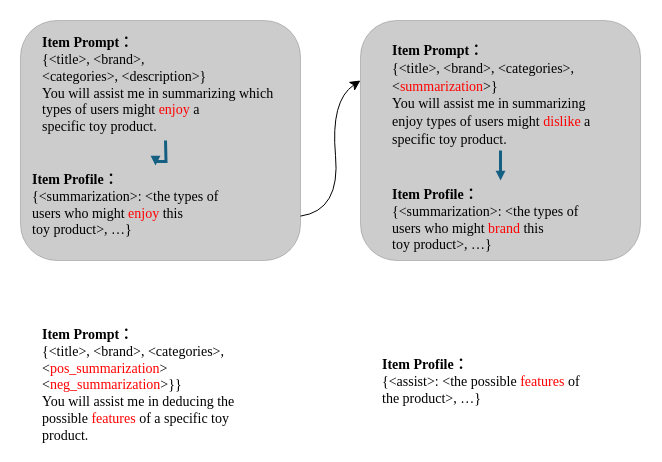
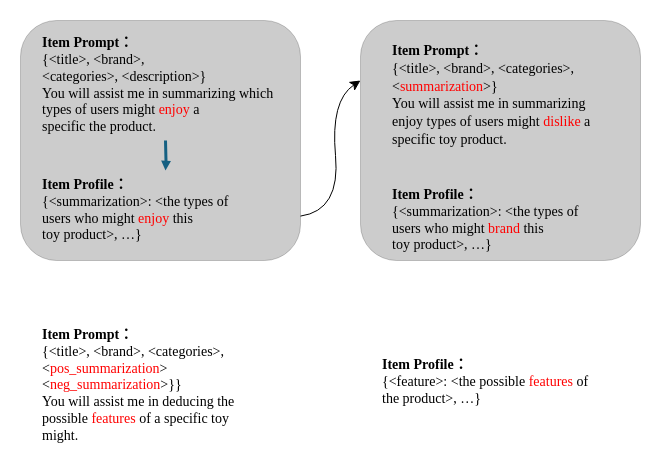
  <mxCell id="0" />
  <mxCell id="1" parent="0" />
  <mxCell id="2" value="" style="rounded=1;whiteSpace=wrap;html=1;gradientColor=light-dark(#FFEFD5,#E6F7FF);gradientDirection=south;strokeColor=default;fillColor=default;opacity=20;" parent="1" vertex="1"><mxGeometry y="20" width="280" height="240" as="geometry" x="20" /></mxCell>
  <mxCell id="3" style="edgeStyle=orthogonalEdgeStyle;rounded=0;orthogonalLoop=1;jettySize=auto;html=1;strokeColor=#156082;targetPerimeterSpacing=0;fontSize=11;strokeWidth=3;endArrow=block;endFill=1;endSize=2;" parent="1" target="5" edge="1"><mxGeometry relative="1" as="geometry"><mxPoint x="165" y="140" as="sourcePoint" /></mxGeometry></mxCell>
- <mxCell id="4" value="&lt;p style=&quot;language:zh-CN;margin-top:0pt;margin-bottom:0pt;margin-left:0in;&lt;br/&gt;text-align:left;direction:ltr;unicode-bidi:embed;mso-line-break-override:none;&lt;br/&gt;word-break:normal;punctuation-wrap:hanging&quot;&gt;&lt;span style=&quot;font-size: 10.5pt; font-family: Aptos; font-weight: bold;&quot;&gt;Item Prompt&lt;/span&gt;&lt;span style=&quot;font-size: 10.5pt; font-family: 等线; font-weight: bold;&quot;&gt;：&lt;/span&gt;&lt;/p&gt;&lt;p style=&quot;language:zh-CN;margin-top:0pt;margin-bottom:0pt;margin-left:0in;&lt;br/&gt;text-align:left;direction:ltr;unicode-bidi:embed;mso-line-break-override:none;&lt;br/&gt;word-break:normal;punctuation-wrap:hanging&quot;&gt;&lt;span style=&quot;font-size: 10.5pt; font-family: Aptos;&quot;&gt;{&amp;lt;title&amp;gt;, &amp;lt;brand&amp;gt;,&lt;br&gt;&amp;lt;categories&amp;gt;, &amp;lt;description&amp;gt;}&lt;/span&gt;&lt;/p&gt;&lt;p style=&quot;language:zh-CN;margin-top:0pt;margin-bottom:0pt;margin-left:0in;&lt;br/&gt;text-align:left;direction:ltr;unicode-bidi:embed;mso-line-break-override:none;&lt;br/&gt;word-break:normal;punctuation-wrap:hanging&quot;&gt;&lt;span style=&quot;font-family: Aptos; font-size: 10.5pt; background-color: transparent; color: light-dark(rgb(0, 0, 0), rgb(255, 255, 255));&quot;&gt;You will assist me in summarizing which&lt;/span&gt;&lt;/p&gt;&lt;p style=&quot;language:zh-CN;margin-top:0pt;margin-bottom:0pt;margin-left:0in;&lt;br/&gt;text-align:left;direction:ltr;unicode-bidi:embed;mso-line-break-override:none;&lt;br/&gt;word-break:normal;punctuation-wrap:hanging&quot;&gt;&lt;span style=&quot;font-size: 10.5pt; font-family: Aptos;&quot;&gt;types of users might &lt;/span&gt;&lt;span style=&quot;font-size: 10.5pt; font-family: Aptos; color: red;&quot;&gt;enjoy&lt;/span&gt;&lt;span style=&quot;font-size: 10.5pt; font-family: Aptos;&quot;&gt; a&lt;br&gt;specific toy product.&lt;/span&gt;&lt;/p&gt;" style="text;html=1;align=left;verticalAlign=middle;resizable=0;points=[];autosize=1;strokeColor=none;fillColor=none;" parent="1" vertex="1"><mxGeometry x="40" y="25" width="290" height="120" as="geometry" /></mxCell>
- <mxCell id="5" value="&lt;p style=&quot;margin-top: 0pt; margin-bottom: 0pt; margin-left: 0in; direction: ltr; unicode-bidi: embed; word-break: normal;&quot;&gt;&lt;span style=&quot;font-size: 10.5pt; font-family: Aptos; font-weight: bold;&quot;&gt;Item Profile&lt;/span&gt;&lt;span style=&quot;font-size: 10.5pt; font-family: 等线; font-weight: bold;&quot;&gt;：&lt;/span&gt;&lt;/p&gt;&lt;p style=&quot;margin-top: 0pt; margin-bottom: 0pt; margin-left: 0in; direction: ltr; unicode-bidi: embed; word-break: normal;&quot;&gt;&lt;span style=&quot;font-size: 10.5pt; font-family: Aptos;&quot;&gt;{&amp;lt;summarization&amp;gt;: &amp;lt;the types of&lt;br&gt;users who might &lt;/span&gt;&lt;span style=&quot;font-size: 10.5pt; font-family: Aptos; color: red;&quot;&gt;enjoy&lt;/span&gt;&lt;span style=&quot;font-size: 10.5pt; font-family: Aptos;&quot;&gt; this&lt;br&gt;toy product&amp;gt;, …}&lt;/span&gt;&lt;/p&gt;" style="text;html=1;align=left;verticalAlign=middle;resizable=0;points=[];autosize=1;strokeColor=none;fillColor=none;" parent="1" vertex="1"><mxGeometry x="30" y="165" width="250" height="80" as="geometry" /></mxCell>
+ <mxCell id="4" value="&lt;p style=&quot;language:zh-CN;margin-top:0pt;margin-bottom:0pt;margin-left:0in;&lt;br/&gt;text-align:left;direction:ltr;unicode-bidi:embed;mso-line-break-override:none;&lt;br/&gt;word-break:normal;punctuation-wrap:hanging&quot;&gt;&lt;span style=&quot;font-size: 10.5pt; font-family: Aptos; font-weight: bold;&quot;&gt;Item Prompt&lt;/span&gt;&lt;span style=&quot;font-size: 10.5pt; font-family: 等线; font-weight: bold;&quot;&gt;：&lt;/span&gt;&lt;/p&gt;&lt;p style=&quot;language:zh-CN;margin-top:0pt;margin-bottom:0pt;margin-left:0in;&lt;br/&gt;text-align:left;direction:ltr;unicode-bidi:embed;mso-line-break-override:none;&lt;br/&gt;word-break:normal;punctuation-wrap:hanging&quot;&gt;&lt;span style=&quot;font-size: 10.5pt; font-family: Aptos;&quot;&gt;{&amp;lt;title&amp;gt;, &amp;lt;brand&amp;gt;,&lt;br&gt;&amp;lt;categories&amp;gt;, &amp;lt;description&amp;gt;}&lt;/span&gt;&lt;/p&gt;&lt;p style=&quot;language:zh-CN;margin-top:0pt;margin-bottom:0pt;margin-left:0in;&lt;br/&gt;text-align:left;direction:ltr;unicode-bidi:embed;mso-line-break-override:none;&lt;br/&gt;word-break:normal;punctuation-wrap:hanging&quot;&gt;&lt;span style=&quot;font-family: Aptos; font-size: 10.5pt; background-color: transparent; color: light-dark(rgb(0, 0, 0), rgb(255, 255, 255));&quot;&gt;You will assist me in summarizing which&lt;/span&gt;&lt;/p&gt;&lt;p style=&quot;language:zh-CN;margin-top:0pt;margin-bottom:0pt;margin-left:0in;&lt;br/&gt;text-align:left;direction:ltr;unicode-bidi:embed;mso-line-break-override:none;&lt;br/&gt;word-break:normal;punctuation-wrap:hanging&quot;&gt;&lt;span style=&quot;font-size: 10.5pt; font-family: Aptos;&quot;&gt;types of users might &lt;/span&gt;&lt;span style=&quot;font-size: 10.5pt; font-family: Aptos; color: red;&quot;&gt;enjoy&lt;/span&gt;&lt;span style=&quot;font-size: 10.5pt; font-family: Aptos;&quot;&gt; a&lt;br&gt;specific the product.&lt;/span&gt;&lt;/p&gt;" style="text;html=1;align=left;verticalAlign=middle;resizable=0;points=[];autosize=1;strokeColor=none;fillColor=none;" parent="1" vertex="1"><mxGeometry x="40" y="25" width="290" height="120" as="geometry" /></mxCell>
+ <mxCell id="5" value="&lt;p style=&quot;margin-top: 0pt; margin-bottom: 0pt; margin-left: 0in; direction: ltr; unicode-bidi: embed; word-break: normal;&quot;&gt;&lt;span style=&quot;font-size: 10.5pt; font-family: Aptos; font-weight: bold;&quot;&gt;Item Profile&lt;/span&gt;&lt;span style=&quot;font-size: 10.5pt; font-family: 等线; font-weight: bold;&quot;&gt;：&lt;/span&gt;&lt;/p&gt;&lt;p style=&quot;margin-top: 0pt; margin-bottom: 0pt; margin-left: 0in; direction: ltr; unicode-bidi: embed; word-break: normal;&quot;&gt;&lt;span style=&quot;font-size: 10.5pt; font-family: Aptos;&quot;&gt;{&amp;lt;summarization&amp;gt;: &amp;lt;the types of&lt;br&gt;users who might &lt;/span&gt;&lt;span style=&quot;font-size: 10.5pt; font-family: Aptos; color: red;&quot;&gt;enjoy&lt;/span&gt;&lt;span style=&quot;font-size: 10.5pt; font-family: Aptos;&quot;&gt; this&lt;br&gt;toy product&amp;gt;, …}&lt;/span&gt;&lt;/p&gt;" style="text;html=1;align=left;verticalAlign=middle;resizable=0;points=[];autosize=1;strokeColor=none;fillColor=none;" parent="1" vertex="1"><mxGeometry x="40" y="170" width="250" height="80" as="geometry" /></mxCell>
  <mxCell id="6" value="" style="rounded=1;whiteSpace=wrap;html=1;gradientColor=light-dark(#FFEFD5,#E6F7FF);gradientDirection=south;strokeColor=default;fillColor=default;opacity=20;" vertex="1" parent="1"><mxGeometry x="360" y="20" width="280" height="240" as="geometry" /></mxCell>
- <mxCell id="7" style="edgeStyle=orthogonalEdgeStyle;rounded=0;orthogonalLoop=1;jettySize=auto;html=1;strokeColor=#156082;targetPerimeterSpacing=0;fontSize=11;strokeWidth=3;endArrow=block;endFill=1;endSize=2;exitX=0.5;exitY=1;exitDx=0;exitDy=0;entryX=0.524;entryY=0;entryDx=0;entryDy=0;entryPerimeter=0;" edge="1" parent="1" target="9" source="11"><mxGeometry relative="1" as="geometry"><mxPoint x="485" y="135" as="sourcePoint" /><mxPoint x="490" y="245" as="targetPoint" /></mxGeometry></mxCell>
  <mxCell id="8" value="&lt;p style=&quot;white-space: normal; margin-top: 0pt; margin-bottom: 0pt; margin-left: 0in; direction: ltr; unicode-bidi: embed; word-break: normal;&quot;&gt;&lt;br&gt;&lt;/p&gt;" style="text;html=1;align=left;verticalAlign=middle;resizable=0;points=[];autosize=1;strokeColor=none;fillColor=none;" vertex="1" parent="1"><mxGeometry x="320" y="355" width="20" height="30" as="geometry" /></mxCell>
  <mxCell id="9" value="&lt;p style=&quot;margin-top: 0pt; margin-bottom: 0pt; margin-left: 0in; direction: ltr; unicode-bidi: embed; word-break: normal;&quot;&gt;&lt;span style=&quot;font-size: 10.5pt; font-family: Aptos; font-weight: bold;&quot;&gt;Item Profile&lt;/span&gt;&lt;span style=&quot;font-size: 10.5pt; font-family: 等线; font-weight: bold;&quot;&gt;：&lt;/span&gt;&lt;/p&gt;&lt;p style=&quot;margin-top: 0pt; margin-bottom: 0pt; margin-left: 0in; direction: ltr; unicode-bidi: embed; word-break: normal;&quot;&gt;&lt;span style=&quot;font-size: 10.5pt; font-family: Aptos;&quot;&gt;{&amp;lt;summarization&amp;gt;: &amp;lt;the types of&lt;br&gt;users who might &lt;/span&gt;&lt;span style=&quot;font-size: 10.5pt; font-family: Aptos; color: red;&quot;&gt;brand&lt;/span&gt;&lt;span style=&quot;font-size: 10.5pt; font-family: Aptos;&quot;&gt; this&lt;br&gt;toy product&amp;gt;, …}&lt;/span&gt;&lt;/p&gt;" style="text;html=1;align=left;verticalAlign=middle;resizable=0;points=[];autosize=1;strokeColor=none;fillColor=none;" vertex="1" parent="1"><mxGeometry x="390" y="180" width="210" height="80" as="geometry" /></mxCell>
  <mxCell id="10" value="&lt;p style=&quot;font-size: 14px; text-align: left; white-space: normal; margin-top: 0pt; margin-bottom: 0pt; margin-left: 0in; direction: ltr; unicode-bidi: embed; word-break: normal;&quot;&gt;&lt;br&gt;&lt;/p&gt;" style="text;html=1;align=center;verticalAlign=middle;resizable=0;points=[];autosize=1;strokeColor=none;fillColor=none;fontSize=16;" vertex="1" parent="1"><mxGeometry x="390" y="355" width="20" height="30" as="geometry" /></mxCell>
  <mxCell id="11" value="&lt;p style=&quot;caret-color: rgb(0, 0, 0); color: rgb(0, 0, 0); font-family: Helvetica; font-style: normal; font-variant-caps: normal; font-weight: 400; letter-spacing: normal; orphans: auto; text-indent: 0px; text-transform: none; white-space: normal; widows: auto; word-spacing: 0px; -webkit-text-stroke-width: 0px; text-decoration: none; font-size: 14px; text-align: left; margin-top: 0pt; margin-bottom: 0pt; margin-left: 0in; direction: ltr; unicode-bidi: embed; word-break: normal;&quot;&gt;&lt;span style=&quot;font-family: Aptos; font-weight: bold;&quot;&gt;Item Prompt&lt;/span&gt;&lt;span style=&quot;font-family: 等线; font-weight: bold;&quot;&gt;：&lt;/span&gt;&lt;/p&gt;&lt;p style=&quot;caret-color: rgb(0, 0, 0); color: rgb(0, 0, 0); font-family: Helvetica; font-style: normal; font-variant-caps: normal; font-weight: 400; letter-spacing: normal; orphans: auto; text-indent: 0px; text-transform: none; white-space: normal; widows: auto; word-spacing: 0px; -webkit-text-stroke-width: 0px; text-decoration: none; font-size: 14px; text-align: left; margin-top: 0pt; margin-bottom: 0pt; margin-left: 0in; direction: ltr; unicode-bidi: embed; word-break: normal;&quot;&gt;&lt;span style=&quot;font-family: Aptos;&quot;&gt;{&amp;lt;title&amp;gt;, &amp;lt;brand&amp;gt;, &amp;lt;categories&amp;gt;, &amp;lt;&lt;/span&gt;&lt;span data-mx-given-colors=&quot;{&amp;quot;color&amp;quot;:&amp;quot;red&amp;quot;}&quot; style=&quot;font-family: Aptos; color: light-dark(red, rgb(255, 144, 144));&quot;&gt;summarization&lt;/span&gt;&lt;span style=&quot;font-family: Aptos;&quot;&gt;&amp;gt;}&lt;/span&gt;&lt;/p&gt;&lt;p style=&quot;caret-color: rgb(0, 0, 0); color: rgb(0, 0, 0); font-family: Helvetica; font-style: normal; font-variant-caps: normal; font-weight: 400; letter-spacing: normal; orphans: auto; text-indent: 0px; text-transform: none; white-space: normal; widows: auto; word-spacing: 0px; -webkit-text-stroke-width: 0px; text-decoration: none; font-size: 14px; text-align: left; margin-top: 0pt; margin-bottom: 0pt; margin-left: 0in; direction: ltr; unicode-bidi: embed; word-break: normal;&quot;&gt;&lt;span style=&quot;font-family: Aptos;&quot;&gt;You will assist me in summarizing enjoy types of users might&amp;nbsp;&lt;/span&gt;&lt;span data-mx-given-colors=&quot;{&amp;quot;color&amp;quot;:&amp;quot;red&amp;quot;}&quot; style=&quot;font-family: Aptos; color: light-dark(red, rgb(255, 144, 144));&quot;&gt;dislike&lt;/span&gt;&lt;span style=&quot;font-family: Aptos;&quot;&gt;&amp;nbsp;a specific toy product.&lt;/span&gt;&lt;/p&gt;" style="text;whiteSpace=wrap;html=1;" vertex="1" parent="1"><mxGeometry x="390" y="35" width="220" height="115" as="geometry" /></mxCell>
  <mxCell id="12" value="" style="curved=1;endArrow=classic;html=1;rounded=0;fontSize=12;startSize=8;endSize=8;exitX=1;exitY=0.815;exitDx=0;exitDy=0;exitPerimeter=0;entryX=0;entryY=0.25;entryDx=0;entryDy=0;" edge="1" parent="1" source="2" target="6"><mxGeometry width="50" height="50" relative="1" as="geometry"><mxPoint x="360" y="180" as="sourcePoint" /><mxPoint x="410" y="130" as="targetPoint" /><Array as="points"><mxPoint x="340" y="210" /><mxPoint x="330" y="100" /></Array></mxGeometry></mxCell>
- <mxCell id="13" value="&lt;p style=&quot;caret-color: rgb(0, 0, 0); color: rgb(0, 0, 0); font-style: normal; font-variant-caps: normal; font-weight: 400; letter-spacing: normal; orphans: auto; text-indent: 0px; text-transform: none; white-space: normal; widows: auto; word-spacing: 0px; -webkit-text-stroke-width: 0px; text-decoration: none; margin-top: 0pt; margin-bottom: 0pt; margin-left: 0in; text-align: left; direction: ltr; unicode-bidi: embed; word-break: normal;&quot;&gt;&lt;span style=&quot;font-size: 10.5pt; font-family: Aptos; color: black; font-weight: bold;&quot;&gt;Item Prompt&lt;/span&gt;&lt;span style=&quot;font-size: 10.5pt; font-family: 等线; color: black; font-weight: bold;&quot;&gt;：&lt;/span&gt;&lt;/p&gt;&lt;p style=&quot;caret-color: rgb(0, 0, 0); color: rgb(0, 0, 0); font-style: normal; font-variant-caps: normal; font-weight: 400; letter-spacing: normal; orphans: auto; text-indent: 0px; text-transform: none; white-space: normal; widows: auto; word-spacing: 0px; -webkit-text-stroke-width: 0px; text-decoration: none; margin-top: 0pt; margin-bottom: 0pt; margin-left: 0in; text-align: left; direction: ltr; unicode-bidi: embed; word-break: normal;&quot;&gt;&lt;span style=&quot;font-size: 10.5pt; font-family: Aptos; color: black;&quot;&gt;{&amp;lt;title&amp;gt;, &amp;lt;brand&amp;gt;, &amp;lt;categories&amp;gt;, &amp;lt;&lt;/span&gt;&lt;span style=&quot;font-size: 10.5pt; font-family: Aptos; color: red;&quot;&gt;pos_summarization&lt;/span&gt;&lt;span style=&quot;font-size: 10.5pt; font-family: Aptos; color: black;&quot;&gt;&amp;gt; &amp;lt;&lt;/span&gt;&lt;span style=&quot;font-size: 10.5pt; font-family: Aptos; color: red;&quot;&gt;neg_summarization&lt;/span&gt;&lt;span style=&quot;font-size: 10.5pt; font-family: Aptos; color: black;&quot;&gt;&amp;gt;}}&lt;/span&gt;&lt;/p&gt;&lt;p style=&quot;caret-color: rgb(0, 0, 0); color: rgb(0, 0, 0); font-style: normal; font-variant-caps: normal; font-weight: 400; letter-spacing: normal; orphans: auto; text-indent: 0px; text-transform: none; white-space: normal; widows: auto; word-spacing: 0px; -webkit-text-stroke-width: 0px; text-decoration: none; margin-top: 0pt; margin-bottom: 0pt; margin-left: 0in; text-align: left; direction: ltr; unicode-bidi: embed; word-break: normal;&quot;&gt;&lt;span style=&quot;font-size: 10.5pt; font-family: Aptos; color: black;&quot;&gt;You will assist me in deducing the possible&lt;span class=&quot;Apple-converted-space&quot;&gt;&amp;nbsp;&lt;/span&gt;&lt;/span&gt;&lt;span style=&quot;font-size: 10.5pt; font-family: Aptos; color: red;&quot;&gt;features&lt;/span&gt;&lt;span style=&quot;font-size: 10.5pt; font-family: Aptos; color: black;&quot;&gt;&lt;span class=&quot;Apple-converted-space&quot;&gt;&amp;nbsp;&lt;/span&gt;of a specific toy product.&lt;/span&gt;&lt;/p&gt;" style="text;whiteSpace=wrap;html=1;" vertex="1" parent="1"><mxGeometry x="40" y="320" width="220" height="120" as="geometry" /></mxCell>
- <mxCell id="14" value="&lt;p style=&quot;caret-color: rgb(0, 0, 0); color: rgb(0, 0, 0); font-style: normal; font-variant-caps: normal; font-weight: 400; letter-spacing: normal; orphans: auto; text-indent: 0px; text-transform: none; white-space: normal; widows: auto; word-spacing: 0px; -webkit-text-stroke-width: 0px; text-decoration: none; margin-top: 0pt; margin-bottom: 0pt; margin-left: 0in; text-align: left; direction: ltr; unicode-bidi: embed; word-break: normal;&quot;&gt;&lt;span style=&quot;font-size: 10.5pt; font-family: Aptos; color: black; font-weight: bold;&quot;&gt;Item Profile&lt;/span&gt;&lt;span style=&quot;font-size: 10.5pt; font-family: 等线; color: black; font-weight: bold;&quot;&gt;：&lt;/span&gt;&lt;/p&gt;&lt;p style=&quot;caret-color: rgb(0, 0, 0); color: rgb(0, 0, 0); font-style: normal; font-variant-caps: normal; font-weight: 400; letter-spacing: normal; orphans: auto; text-indent: 0px; text-transform: none; white-space: normal; widows: auto; word-spacing: 0px; -webkit-text-stroke-width: 0px; text-decoration: none; margin-top: 0pt; margin-bottom: 0pt; margin-left: 0in; text-align: left; direction: ltr; unicode-bidi: embed; word-break: normal;&quot;&gt;&lt;span style=&quot;font-size: 10.5pt; font-family: Aptos; color: black;&quot;&gt;{&amp;lt;assist&amp;gt;: &amp;lt;the possible&lt;span class=&quot;Apple-converted-space&quot;&gt;&amp;nbsp;&lt;/span&gt;&lt;/span&gt;&lt;span style=&quot;font-size: 10.5pt; font-family: Aptos; color: red;&quot;&gt;features&lt;/span&gt;&lt;span style=&quot;font-size: 10.5pt; font-family: Aptos; color: black;&quot;&gt;&lt;span class=&quot;Apple-converted-space&quot;&gt;&amp;nbsp;&lt;/span&gt;of the product&amp;gt;, …}&lt;/span&gt;&lt;/p&gt;" style="text;whiteSpace=wrap;html=1;" vertex="1" parent="1"><mxGeometry x="380" y="350" width="220" height="60" as="geometry" /></mxCell>
+ <mxCell id="13" value="&lt;p style=&quot;caret-color: rgb(0, 0, 0); color: rgb(0, 0, 0); font-style: normal; font-variant-caps: normal; font-weight: 400; letter-spacing: normal; orphans: auto; text-indent: 0px; text-transform: none; white-space: normal; widows: auto; word-spacing: 0px; -webkit-text-stroke-width: 0px; text-decoration: none; margin-top: 0pt; margin-bottom: 0pt; margin-left: 0in; text-align: left; direction: ltr; unicode-bidi: embed; word-break: normal;&quot;&gt;&lt;span style=&quot;font-size: 10.5pt; font-family: Aptos; color: black; font-weight: bold;&quot;&gt;Item Prompt&lt;/span&gt;&lt;span style=&quot;font-size: 10.5pt; font-family: 等线; color: black; font-weight: bold;&quot;&gt;：&lt;/span&gt;&lt;/p&gt;&lt;p style=&quot;caret-color: rgb(0, 0, 0); color: rgb(0, 0, 0); font-style: normal; font-variant-caps: normal; font-weight: 400; letter-spacing: normal; orphans: auto; text-indent: 0px; text-transform: none; white-space: normal; widows: auto; word-spacing: 0px; -webkit-text-stroke-width: 0px; text-decoration: none; margin-top: 0pt; margin-bottom: 0pt; margin-left: 0in; text-align: left; direction: ltr; unicode-bidi: embed; word-break: normal;&quot;&gt;&lt;span style=&quot;font-size: 10.5pt; font-family: Aptos; color: black;&quot;&gt;{&amp;lt;title&amp;gt;, &amp;lt;brand&amp;gt;, &amp;lt;categories&amp;gt;, &amp;lt;&lt;/span&gt;&lt;span style=&quot;font-size: 10.5pt; font-family: Aptos; color: red;&quot;&gt;pos_summarization&lt;/span&gt;&lt;span style=&quot;font-size: 10.5pt; font-family: Aptos; color: black;&quot;&gt;&amp;gt; &amp;lt;&lt;/span&gt;&lt;span style=&quot;font-size: 10.5pt; font-family: Aptos; color: red;&quot;&gt;neg_summarization&lt;/span&gt;&lt;span style=&quot;font-size: 10.5pt; font-family: Aptos; color: black;&quot;&gt;&amp;gt;}}&lt;/span&gt;&lt;/p&gt;&lt;p style=&quot;caret-color: rgb(0, 0, 0); color: rgb(0, 0, 0); font-style: normal; font-variant-caps: normal; font-weight: 400; letter-spacing: normal; orphans: auto; text-indent: 0px; text-transform: none; white-space: normal; widows: auto; word-spacing: 0px; -webkit-text-stroke-width: 0px; text-decoration: none; margin-top: 0pt; margin-bottom: 0pt; margin-left: 0in; text-align: left; direction: ltr; unicode-bidi: embed; word-break: normal;&quot;&gt;&lt;span style=&quot;font-size: 10.5pt; font-family: Aptos; color: black;&quot;&gt;You will assist me in deducing the possible&lt;span class=&quot;Apple-converted-space&quot;&gt;&amp;nbsp;&lt;/span&gt;&lt;/span&gt;&lt;span style=&quot;font-size: 10.5pt; font-family: Aptos; color: red;&quot;&gt;features&lt;/span&gt;&lt;span style=&quot;font-size: 10.5pt; font-family: Aptos; color: black;&quot;&gt;&lt;span class=&quot;Apple-converted-space&quot;&gt;&amp;nbsp;&lt;/span&gt;of a specific toy might.&lt;/span&gt;&lt;/p&gt;" style="text;whiteSpace=wrap;html=1;" vertex="1" parent="1"><mxGeometry x="40" y="320" width="220" height="120" as="geometry" /></mxCell>
+ <mxCell id="14" value="&lt;p style=&quot;caret-color: rgb(0, 0, 0); color: rgb(0, 0, 0); font-style: normal; font-variant-caps: normal; font-weight: 400; letter-spacing: normal; orphans: auto; text-indent: 0px; text-transform: none; white-space: normal; widows: auto; word-spacing: 0px; -webkit-text-stroke-width: 0px; text-decoration: none; margin-top: 0pt; margin-bottom: 0pt; margin-left: 0in; text-align: left; direction: ltr; unicode-bidi: embed; word-break: normal;&quot;&gt;&lt;span style=&quot;font-size: 10.5pt; font-family: Aptos; color: black; font-weight: bold;&quot;&gt;Item Profile&lt;/span&gt;&lt;span style=&quot;font-size: 10.5pt; font-family: 等线; color: black; font-weight: bold;&quot;&gt;：&lt;/span&gt;&lt;/p&gt;&lt;p style=&quot;caret-color: rgb(0, 0, 0); color: rgb(0, 0, 0); font-style: normal; font-variant-caps: normal; font-weight: 400; letter-spacing: normal; orphans: auto; text-indent: 0px; text-transform: none; white-space: normal; widows: auto; word-spacing: 0px; -webkit-text-stroke-width: 0px; text-decoration: none; margin-top: 0pt; margin-bottom: 0pt; margin-left: 0in; text-align: left; direction: ltr; unicode-bidi: embed; word-break: normal;&quot;&gt;&lt;span style=&quot;font-size: 10.5pt; font-family: Aptos; color: black;&quot;&gt;{&amp;lt;feature&amp;gt;: &amp;lt;the possible&lt;span class=&quot;Apple-converted-space&quot;&gt;&amp;nbsp;&lt;/span&gt;&lt;/span&gt;&lt;span style=&quot;font-size: 10.5pt; font-family: Aptos; color: red;&quot;&gt;features&lt;/span&gt;&lt;span style=&quot;font-size: 10.5pt; font-family: Aptos; color: black;&quot;&gt;&lt;span class=&quot;Apple-converted-space&quot;&gt;&amp;nbsp;&lt;/span&gt;of the product&amp;gt;, …}&lt;/span&gt;&lt;/p&gt;" style="text;whiteSpace=wrap;html=1;" vertex="1" parent="1"><mxGeometry x="380" y="350" width="220" height="60" as="geometry" /></mxCell>
